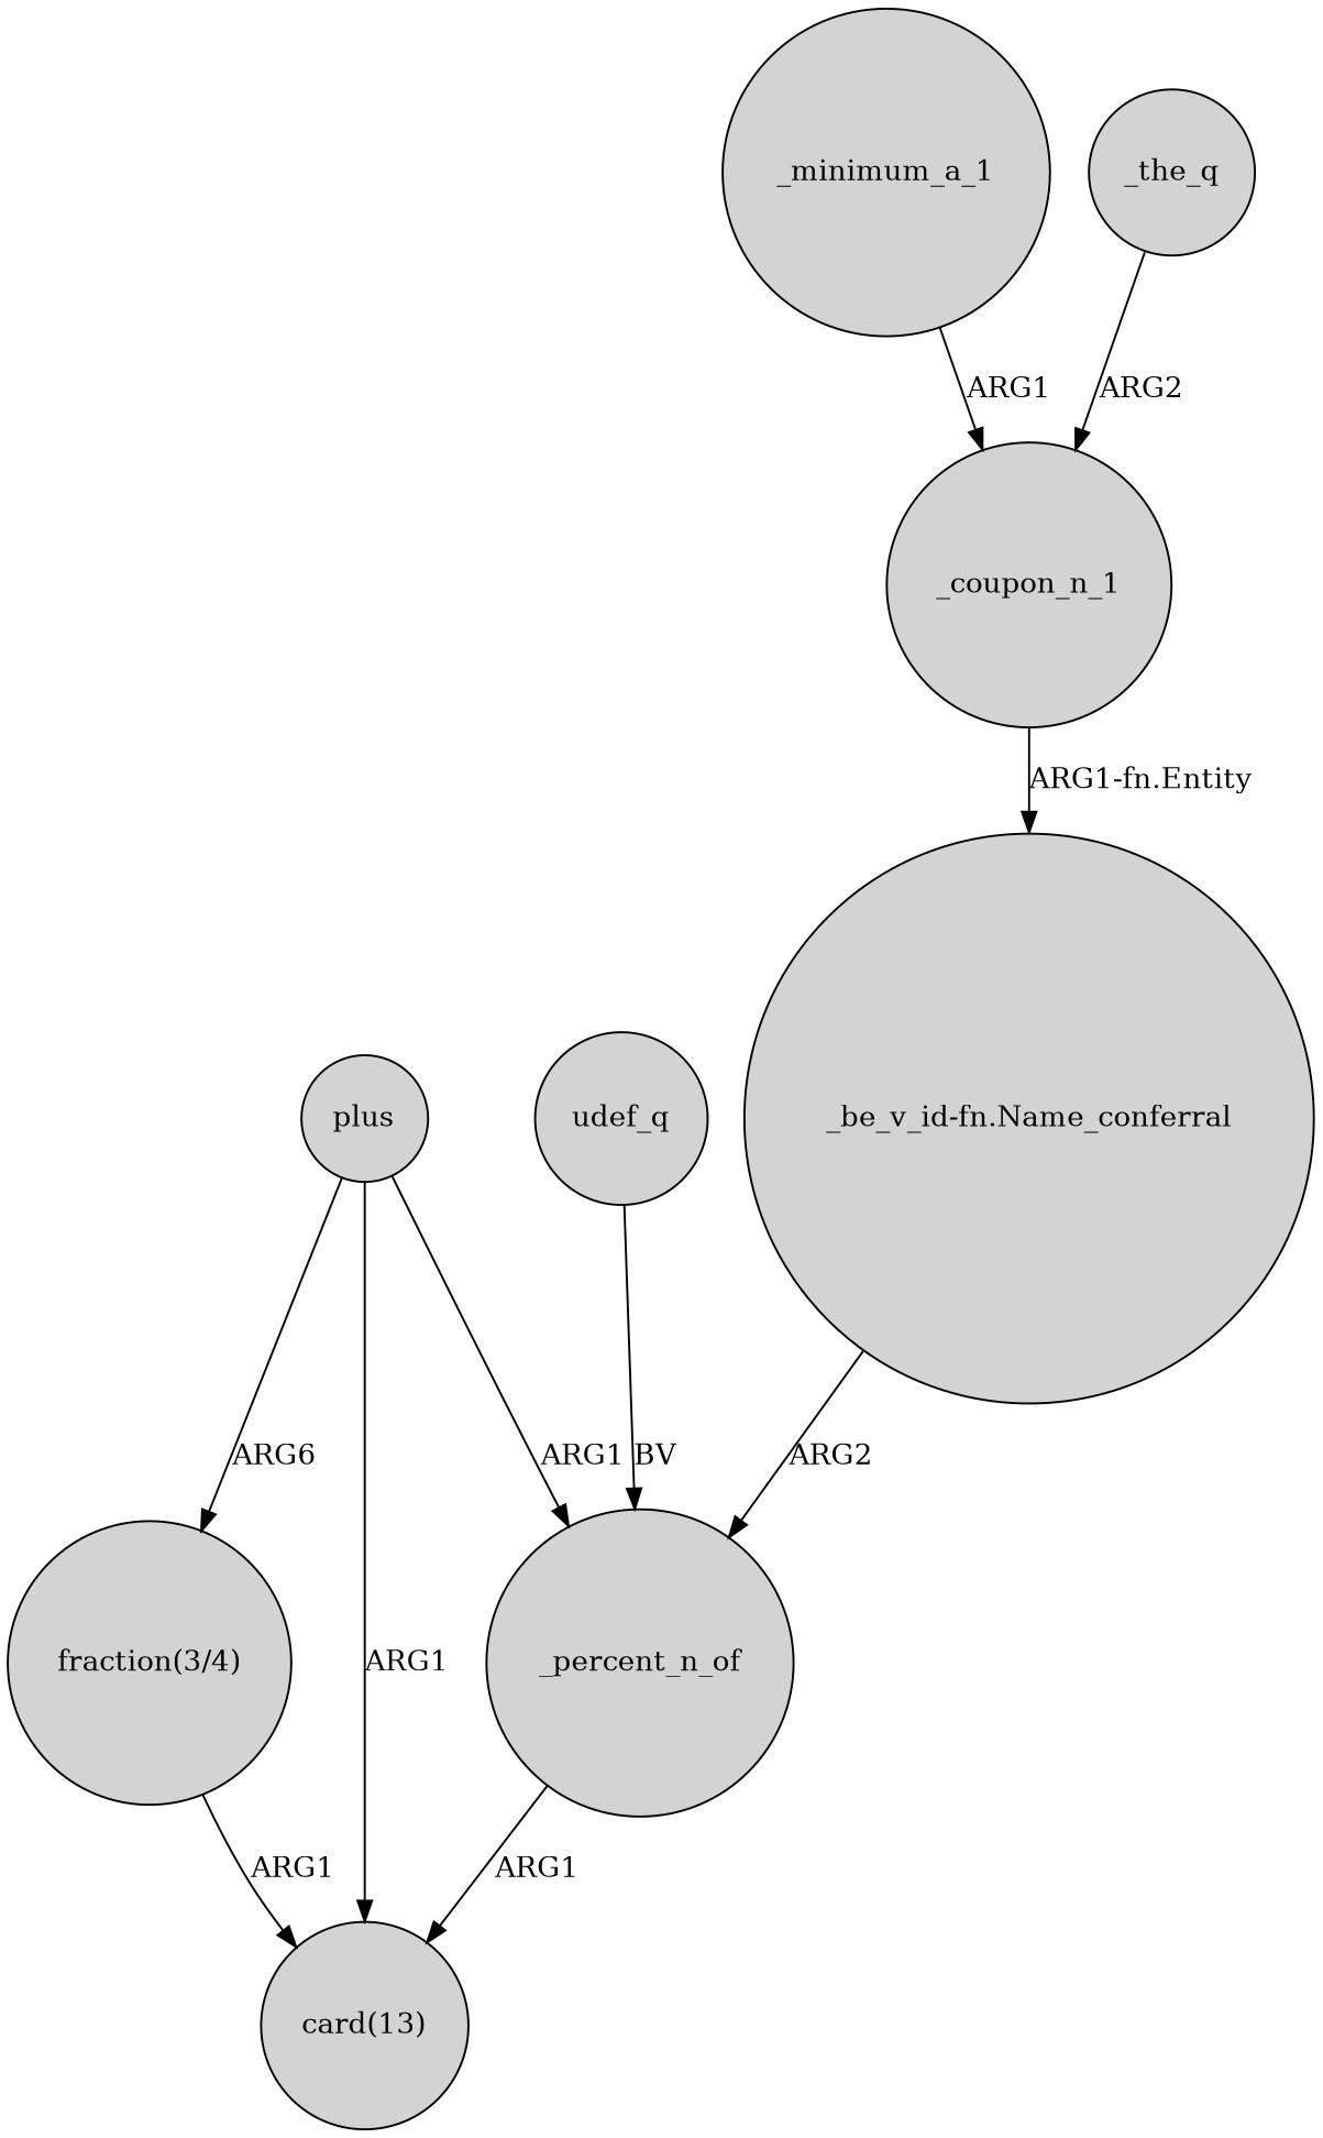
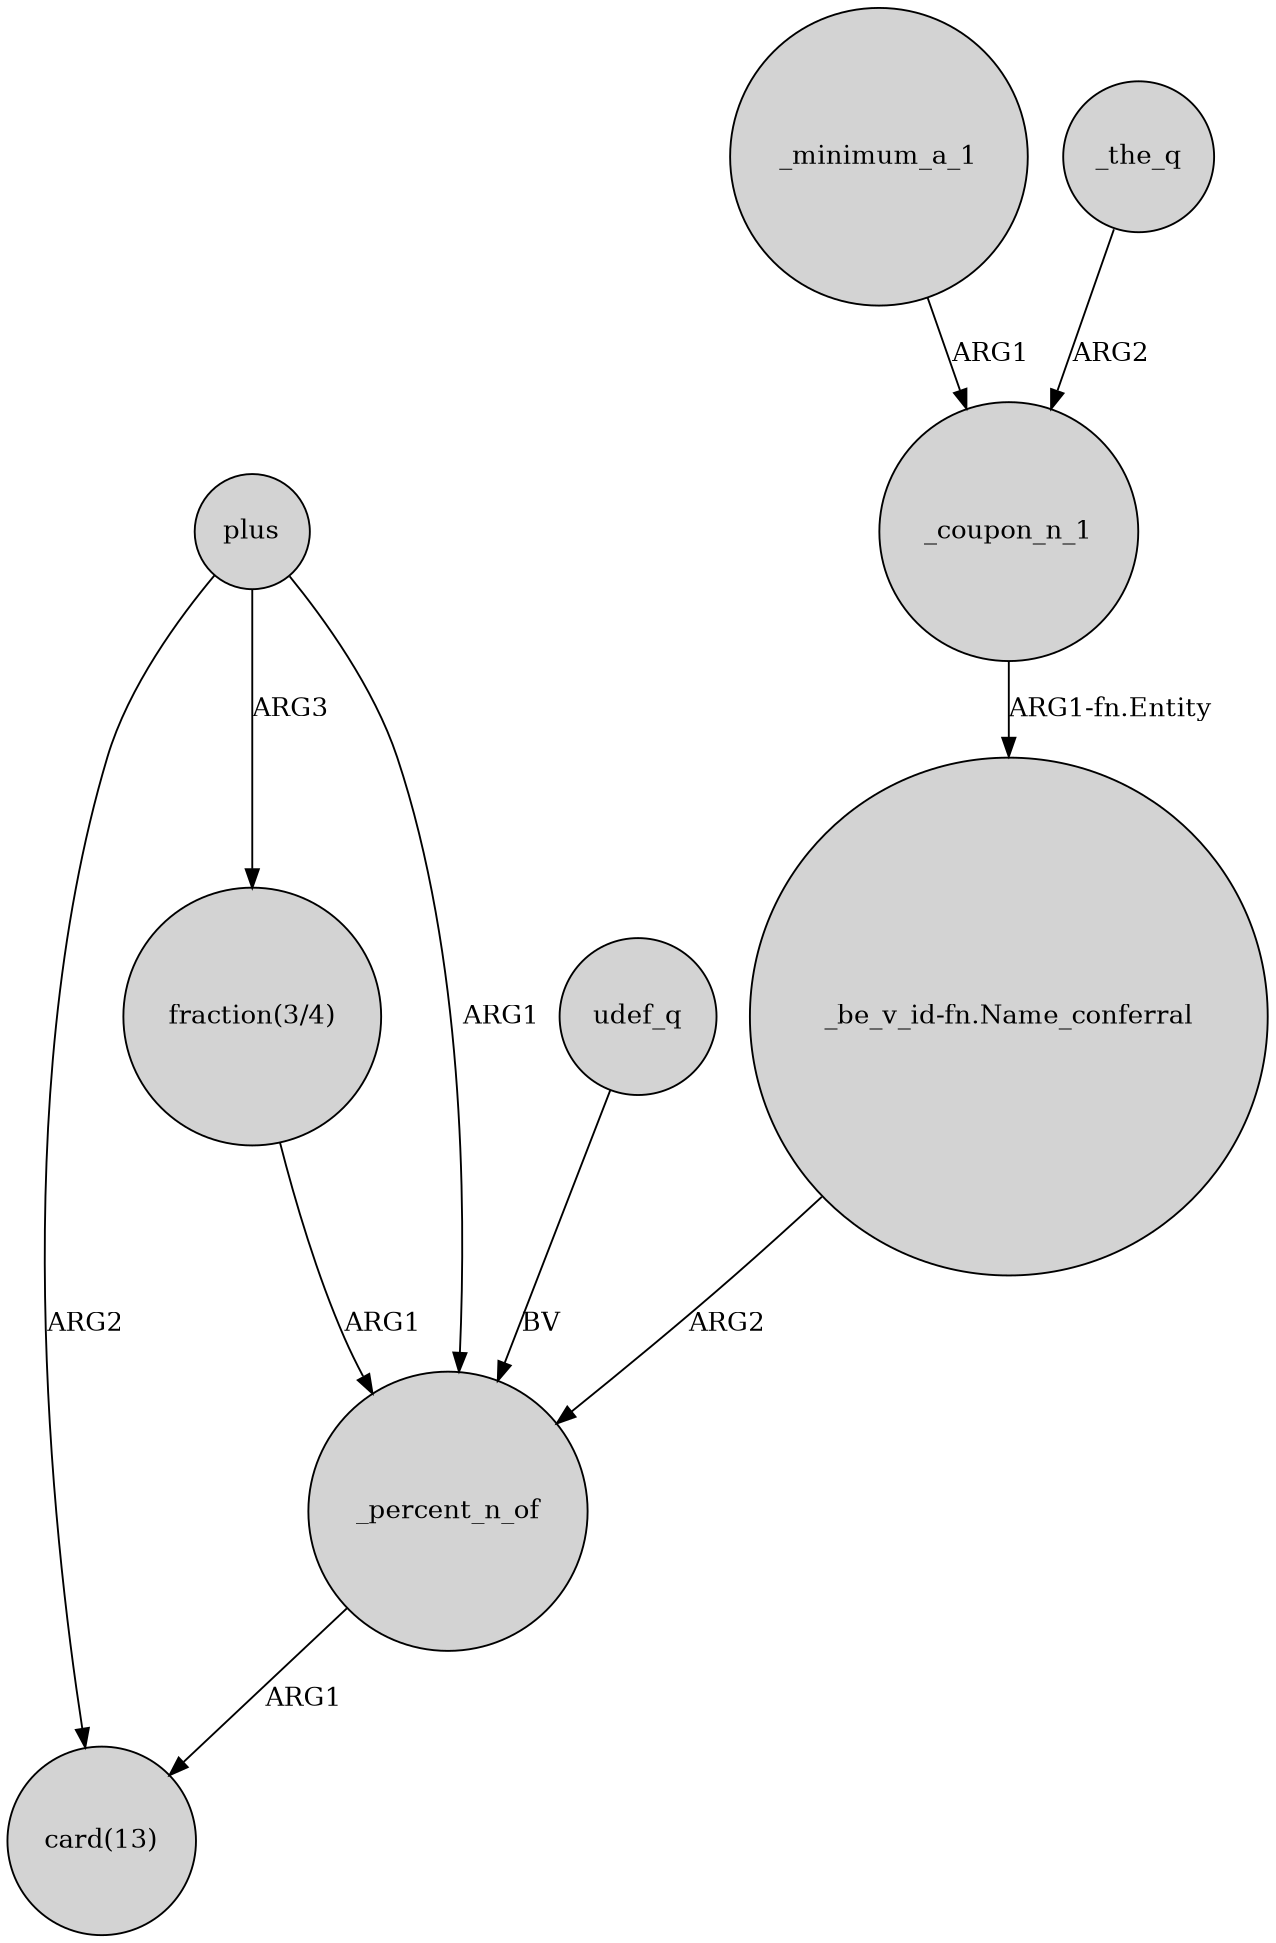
  digraph {
    node [shape=circle style=filled]
    "_be_v_id-fn.Name_conferral"
    _percent_n_of
    "card(13)"
    _coupon_n_1
    udef_q
    "fraction(3/4)"
    _minimum_a_1
    plus
    _the_q
    "_be_v_id-fn.Name_conferral" -> _percent_n_of [label=ARG2]
    _percent_n_of -> "card(13)" [label=ARG1]
    _coupon_n_1 -> "_be_v_id-fn.Name_conferral" [label="ARG1-fn.Entity"]
    udef_q -> _percent_n_of [label=BV]
-   "fraction(3/4)" -> "card(13)" [label=ARG1]
+   "fraction(3/4)" -> _percent_n_of [label=ARG1]
    _minimum_a_1 -> _coupon_n_1 [label=ARG1]
    plus -> _percent_n_of [label=ARG1]
-   plus -> "card(13)" [label=ARG1]
-   plus -> "fraction(3/4)" [label=ARG6]
+   plus -> "card(13)" [label=ARG2]
+   plus -> "fraction(3/4)" [label=ARG3]
    _the_q -> _coupon_n_1 [label=ARG2]
  }
